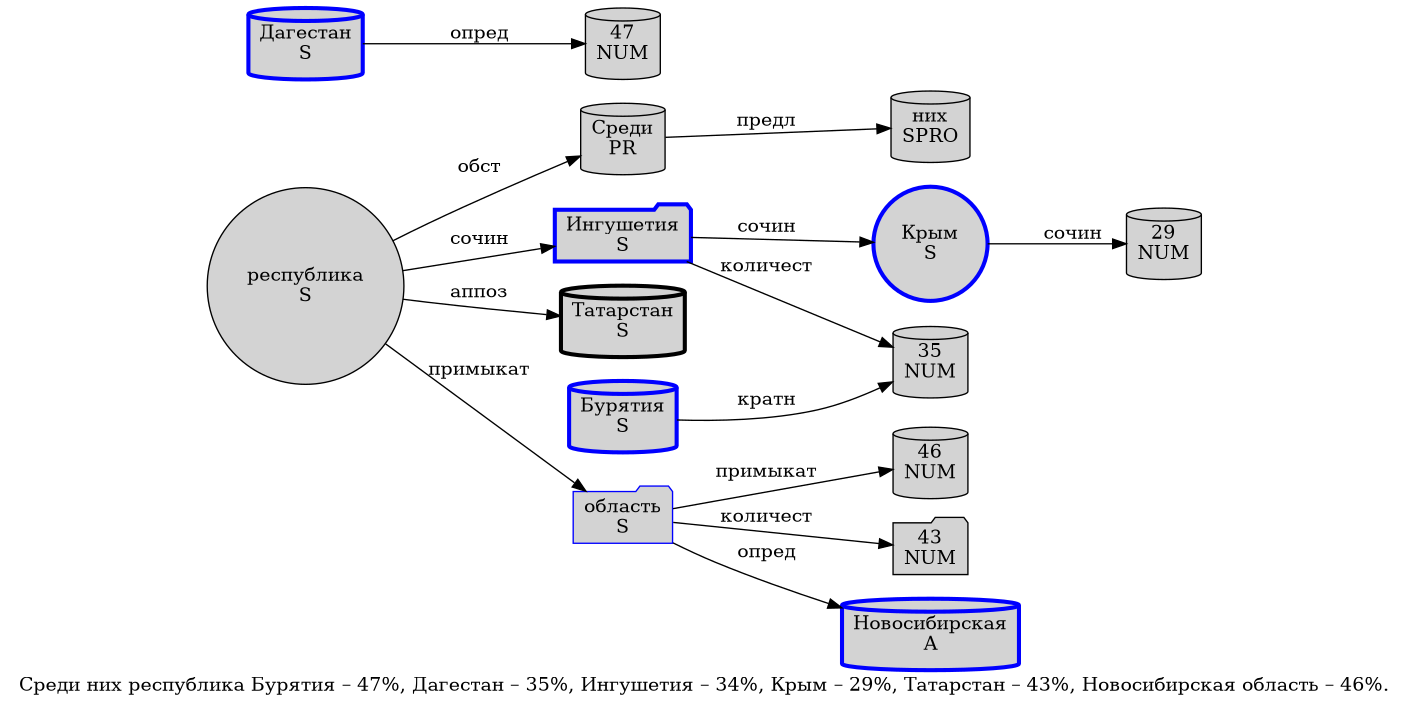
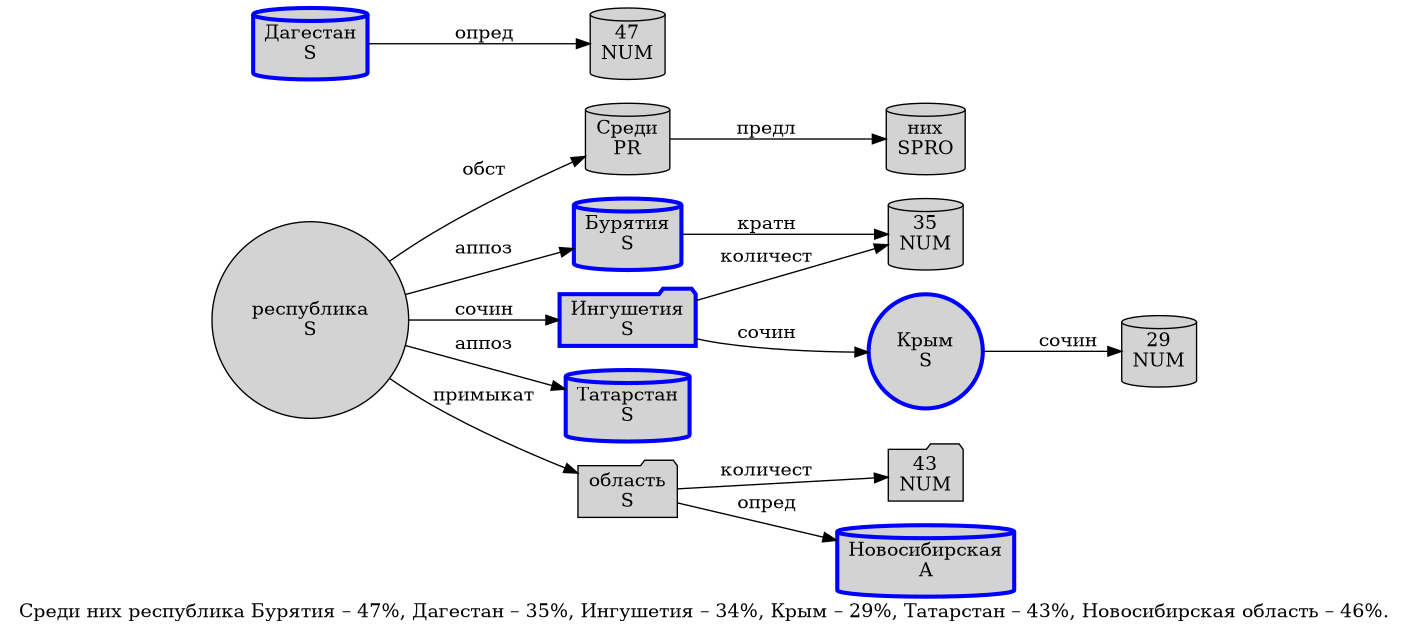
  digraph {
    label="Среди них республика Бурятия – 47%, Дагестан – 35%, Ингушетия – 34%, Крым – 29%, Татарстан – 43%, Новосибирская область – 46%."
    rankdir=LR
    node [fillcolor=lightgray penwidth=1 shape=cylinder style=filled]
    n1 [label="Среди\nPR"]
    n2 [label="них\nSPRO"]
    n3 [label="республика\nS" shape=circle]
    n4 [color=blue label="Бурятия\nS" penwidth=3]
    n5 [color=blue label="Ингушетия\nS" penwidth=3 shape=folder]
-   n6 [color=black label="Татарстан\nS" penwidth=3]
-   n7 [label="область\nS" shape=folder color=blue]
+   n6 [color=blue label="Татарстан\nS" penwidth=3]
+   n7 [label="область\nS" shape=folder]
    n8 [label="35\nNUM"]
    n9 [color=blue label="Крым\nS" penwidth=3 shape=circle]
    n10 [label="43\nNUM" shape=folder]
    n11 [color=blue label="Новосибирская\nA" penwidth=3]
-   n12 [label="46\nNUM"]
    n13 [color=blue label="Дагестан\nS" penwidth=3]
    n14 [label="47\nNUM"]
    n15 [label="29\nNUM"]
    n1 -> n2 [label="предл"]
    n3 -> n1 [label="обст"]
+   n3 -> n4 [label="аппоз"]
    n3 -> n5 [label="сочин"]
    n3 -> n6 [label="аппоз"]
    n3 -> n7 [label="примыкат"]
    n4 -> n8 [label="кратн"]
    n5 -> n8 [label="количест"]
    n5 -> n9 [label="сочин"]
    n7 -> n10 [label="количест"]
    n7 -> n11 [label="опред"]
-   n7 -> n12 [label="примыкат"]
    n9 -> n15 [label="сочин"]
    n13 -> n14 [label="опред"]
  }
